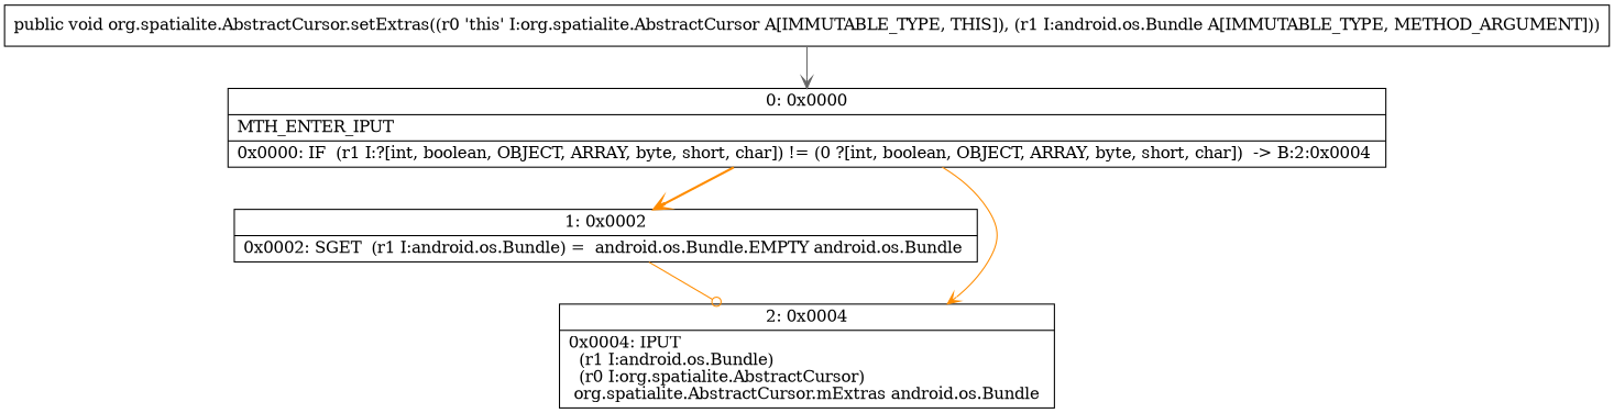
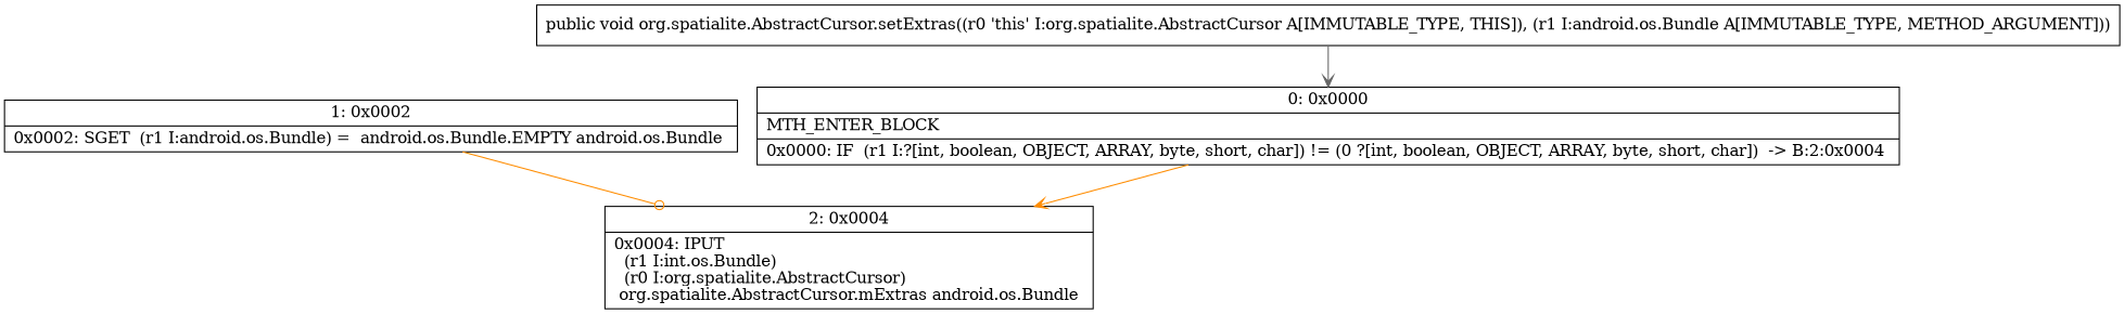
  digraph {
    node [shape=record]
    edge [arrowhead=vee color=darkorange style=solid]
-   n1 [label="{0\:\ 0x0000|MTH_ENTER_IPUT\l|0x0000: IF  (r1 I:?[int, boolean, OBJECT, ARRAY, byte, short, char]) != (0 ?[int, boolean, OBJECT, ARRAY, byte, short, char])  \-\> B:2:0x0004 \l}"]
+   n1 [label="{0\:\ 0x0000|MTH_ENTER_BLOCK\l|0x0000: IF  (r1 I:?[int, boolean, OBJECT, ARRAY, byte, short, char]) != (0 ?[int, boolean, OBJECT, ARRAY, byte, short, char])  \-\> B:2:0x0004 \l}"]
    n2 [label="{1\:\ 0x0002|0x0002: SGET  (r1 I:android.os.Bundle) =  android.os.Bundle.EMPTY android.os.Bundle \l}"]
-   n3 [label="{2\:\ 0x0004|0x0004: IPUT  \l  (r1 I:android.os.Bundle)\l  (r0 I:org.spatialite.AbstractCursor)\l org.spatialite.AbstractCursor.mExtras android.os.Bundle \l}"]
+   n3 [label="{2\:\ 0x0004|0x0004: IPUT  \l  (r1 I:int.os.Bundle)\l  (r0 I:org.spatialite.AbstractCursor)\l org.spatialite.AbstractCursor.mExtras android.os.Bundle \l}"]
    n4 [label="{public void org.spatialite.AbstractCursor.setExtras((r0 'this' I:org.spatialite.AbstractCursor A[IMMUTABLE_TYPE, THIS]), (r1 I:android.os.Bundle A[IMMUTABLE_TYPE, METHOD_ARGUMENT])) }"]
-   n1 -> n2 [style=bold]
    n1 -> n3
    n2 -> n3 [arrowhead=odot]
    n4 -> n1 [color=gray40]
  }
